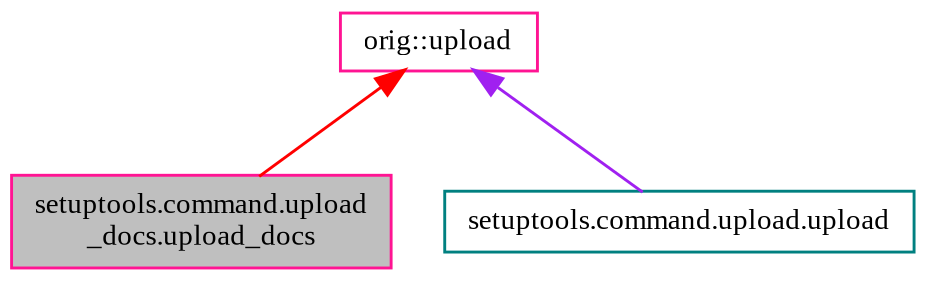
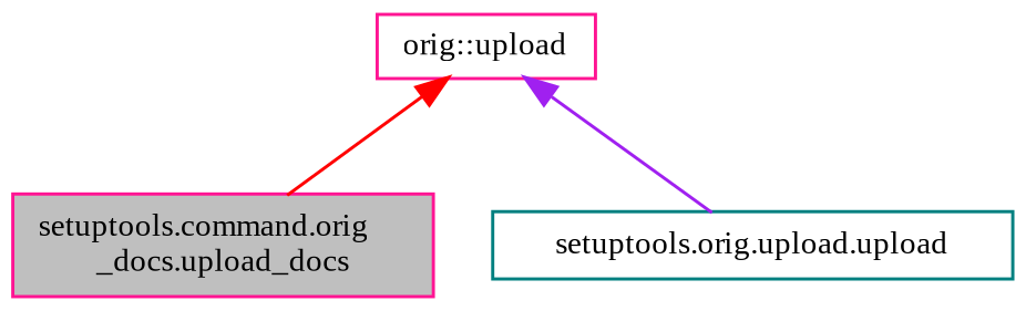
  digraph {
    fontname="Liberation Serif"
    node [color=deeppink fillcolor=white fontname="Liberation Serif" fontsize=10 shape=record style=filled]
    edge [dir=back fontname="Liberation Serif" fontsize=10 labelfontname=Helvetica labelfontsize=10 style=solid]
-   n1 [fillcolor=grey75 fontcolor=black height=0.2 label="setuptools.command.upload\l_docs.upload_docs" width=0.4]
-   n2 [color=teal height=0.2 label="setuptools.command.upload.upload" width=0.4]
+   n1 [fillcolor=grey75 fontcolor=black height=0.2 label="setuptools.command.orig\l_docs.upload_docs" width=0.4]
+   n2 [color=teal height=0.2 label="setuptools.orig.upload.upload" width=0.4]
    n3 [height=0.2 label="orig::upload" width=0.4]
    n3 -> n1 [color=red]
    n3 -> n2 [color=purple]
  }
